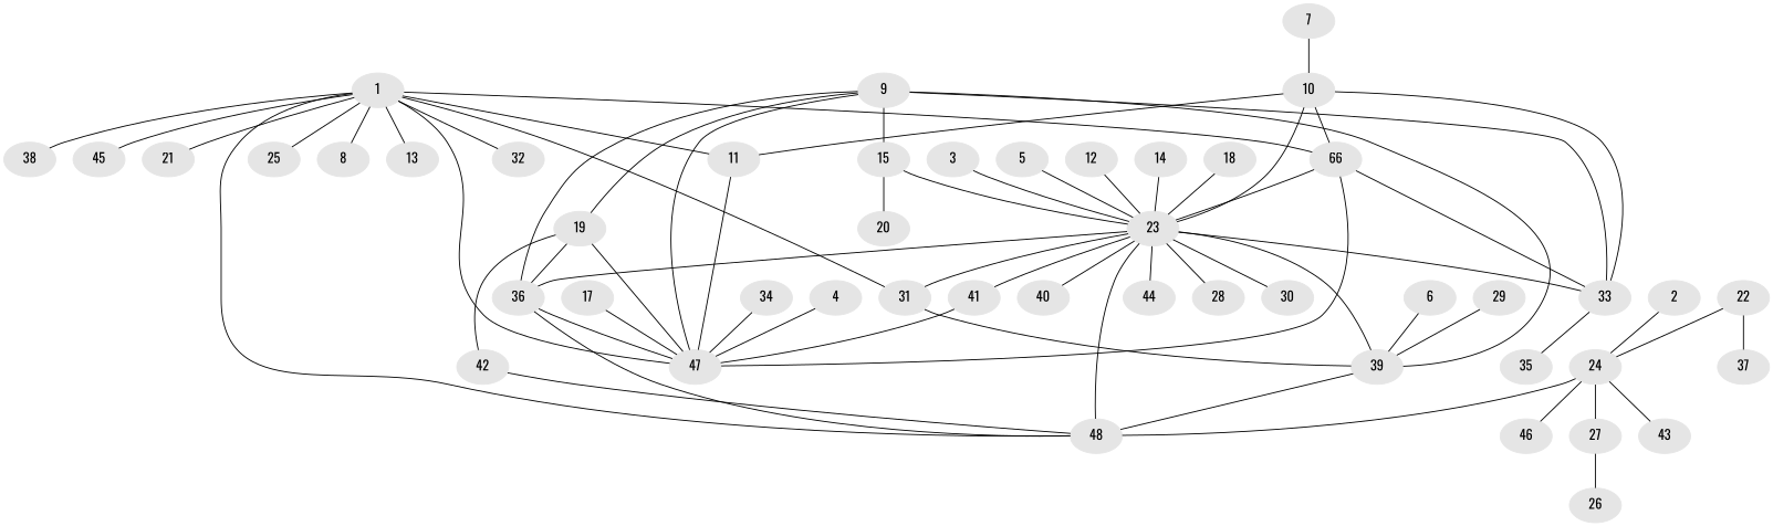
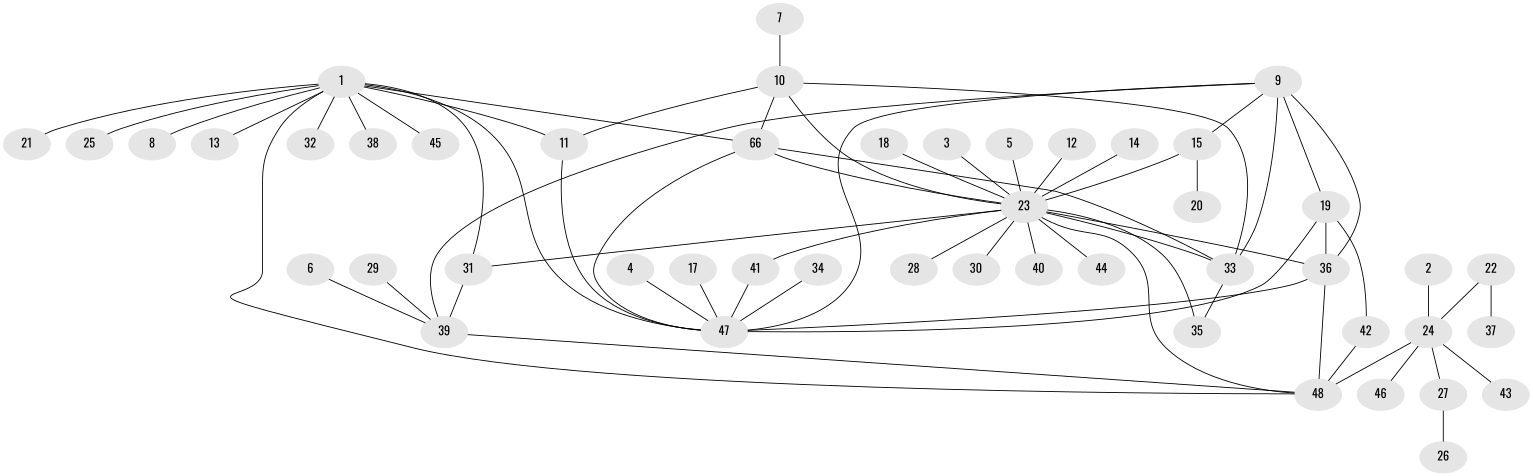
  graph {
    fontname=Oswald
    node [color=gray90 fontname=Oswald style=filled]
    edge [fontname=Oswald weight=1.0]
    1
    8
    11
    13
    n5 [label=66]
    21
    25
    31
    32
    38
    45
    47
    48
    23
    33
    39
    2
    24
    27
    43
    46
    3
    36
    28
    30
    40
    41
    44
    4
    5
    6
    7
    10
    9
    15
    19
    20
    42
    35
    12
    14
    17
    18
    22
    37
    26
    29
    34
    1 -- 8
    1 -- 11
    1 -- 13
    1 -- n5
    1 -- 21
    1 -- 25
    1 -- 31
    1 -- 32
    1 -- 38
    1 -- 45
    1 -- 47
    1 -- 48
    11 -- 47
    n5 -- 47
    n5 -- 23 [weight=2.0]
    n5 -- 33
    31 -- 39 [weight=2.0]
    23 -- 31
    23 -- 48
    23 -- 33
-   23 -- 39 [weight=2.0]
+   23 -- 35 [weight=2.0]
    23 -- 36
    23 -- 28
    23 -- 30
    23 -- 40
    23 -- 41
    23 -- 44
    33 -- 35
    39 -- 48
    2 -- 24
    24 -- 48 [weight=3.0]
    24 -- 27
    24 -- 43
    24 -- 46
    27 -- 26
    3 -- 23
    36 -- 47
    36 -- 48 [weight=2.0]
    41 -- 47
    4 -- 47
    5 -- 23
    6 -- 39
    7 -- 10
    10 -- 11
    10 -- n5
    10 -- 23
    10 -- 33
    9 -- 47
    9 -- 33 [weight=2.0]
    9 -- 39
    9 -- 36
    9 -- 15
    9 -- 19
    15 -- 23
    15 -- 20
    19 -- 47
    19 -- 36
    19 -- 42
    42 -- 48
    12 -- 23
    14 -- 23
    17 -- 47
    18 -- 23
    22 -- 24
    22 -- 37
    29 -- 39
    34 -- 47
  }
